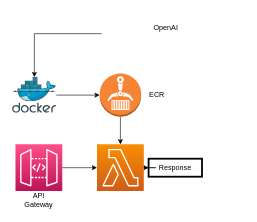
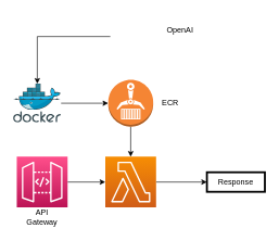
  <mxCell id="0" />
  <mxCell id="1" parent="0" />
  <mxCell id="2" style="edgeStyle=orthogonalEdgeStyle;rounded=0;orthogonalLoop=1;jettySize=auto;html=1;entryX=0.5;entryY=0;entryDx=0;entryDy=0;entryPerimeter=0;exitX=0.5;exitY=1;exitDx=0;exitDy=0;exitPerimeter=0;" edge="1" parent="1" source="9" target="6"><mxGeometry relative="1" as="geometry"><mxPoint x="200" y="180" as="sourcePoint" /></mxGeometry></mxCell>
  <mxCell id="3" style="edgeStyle=orthogonalEdgeStyle;rounded=0;orthogonalLoop=1;jettySize=auto;html=1;entryX=0;entryY=0.5;entryDx=0;entryDy=0;entryPerimeter=0;" edge="1" parent="1" source="4" target="6"><mxGeometry relative="1" as="geometry" /></mxCell>
  <mxCell id="4" value="" style="sketch=0;points=[[0,0,0],[0.25,0,0],[0.5,0,0],[0.75,0,0],[1,0,0],[0,1,0],[0.25,1,0],[0.5,1,0],[0.75,1,0],[1,1,0],[0,0.25,0],[0,0.5,0],[0,0.75,0],[1,0.25,0],[1,0.5,0],[1,0.75,0]];outlineConnect=0;fontColor=#232F3E;gradientColor=#FF4F8B;gradientDirection=north;fillColor=#BC1356;strokeColor=#ffffff;dashed=0;verticalLabelPosition=bottom;verticalAlign=top;align=center;html=1;fontSize=12;fontStyle=0;aspect=fixed;shape=mxgraph.aws4.resourceIcon;resIcon=mxgraph.aws4.api_gateway;" vertex="1" parent="1"><mxGeometry x="25.12" y="240" width="78" height="78" as="geometry" /></mxCell>
  <mxCell id="5" style="edgeStyle=orthogonalEdgeStyle;rounded=0;orthogonalLoop=1;jettySize=auto;html=1;" edge="1" parent="1" source="6" target="10"><mxGeometry relative="1" as="geometry" /></mxCell>
  <mxCell id="6" value="" style="sketch=0;points=[[0,0,0],[0.25,0,0],[0.5,0,0],[0.75,0,0],[1,0,0],[0,1,0],[0.25,1,0],[0.5,1,0],[0.75,1,0],[1,1,0],[0,0.25,0],[0,0.5,0],[0,0.75,0],[1,0.25,0],[1,0.5,0],[1,0.75,0]];outlineConnect=0;fontColor=#232F3E;gradientColor=#F78E04;gradientDirection=north;fillColor=#D05C17;strokeColor=#ffffff;dashed=0;verticalLabelPosition=bottom;verticalAlign=top;align=center;html=1;fontSize=12;fontStyle=0;aspect=fixed;shape=mxgraph.aws4.resourceIcon;resIcon=mxgraph.aws4.lambda;" vertex="1" parent="1"><mxGeometry x="161" y="240" width="78" height="78" as="geometry" /></mxCell>
  <mxCell id="7" style="edgeStyle=orthogonalEdgeStyle;rounded=0;orthogonalLoop=1;jettySize=auto;html=1;" edge="1" parent="1" source="8" target="9"><mxGeometry relative="1" as="geometry" /></mxCell>
  <mxCell id="8" value="" style="image;sketch=0;aspect=fixed;html=1;points=[];align=center;fontSize=12;image=img/lib/mscae/Docker.svg;" vertex="1" parent="1"><mxGeometry x="20" y="128.02" width="73.12" height="59.96" as="geometry" /></mxCell>
  <mxCell id="9" value="" style="outlineConnect=0;dashed=0;verticalLabelPosition=bottom;verticalAlign=top;align=center;html=1;shape=mxgraph.aws3.ecr;fillColor=#F58534;gradientColor=none;" vertex="1" parent="1"><mxGeometry x="165.5" y="122" width="69" height="72" as="geometry" /></mxCell>
- <mxCell id="10" value="Response" style="text;html=1;strokeColor=default;fillColor=none;align=center;verticalAlign=middle;whiteSpace=wrap;rounded=0;strokeWidth=3;" vertex="1" parent="1"><mxGeometry x="247" y="264" width="89" height="30" as="geometry" /></mxCell>
+ <mxCell id="10" value="Response" style="text;html=1;strokeColor=default;fillColor=none;align=center;verticalAlign=middle;whiteSpace=wrap;rounded=0;strokeWidth=3;" vertex="1" parent="1"><mxGeometry x="317" y="264" width="89" height="30" as="geometry" /></mxCell>
  <mxCell id="11" style="edgeStyle=orthogonalEdgeStyle;rounded=0;orthogonalLoop=1;jettySize=auto;html=1;" edge="1" parent="1" source="12" target="8"><mxGeometry relative="1" as="geometry" /></mxCell>
  <mxCell id="12" value="" style="shape=image;verticalLabelPosition=bottom;labelBackgroundColor=default;verticalAlign=top;aspect=fixed;imageAspect=0;image=https://static.vecteezy.com/system/resources/previews/021/495/996/original/chatgpt-openai-logo-icon-free-png.png;" vertex="1" parent="1"><mxGeometry x="168.71" y="20" width="62.58" height="71.18" as="geometry" /></mxCell>
  <mxCell id="13" value="OpenAI" style="text;html=1;strokeColor=none;fillColor=none;align=center;verticalAlign=middle;whiteSpace=wrap;rounded=0;" vertex="1" parent="1"><mxGeometry x="246.29" y="30.59" width="60" height="30" as="geometry" /></mxCell>
  <mxCell id="14" value="ECR" style="text;html=1;strokeColor=none;fillColor=none;align=center;verticalAlign=middle;whiteSpace=wrap;rounded=0;" vertex="1" parent="1"><mxGeometry x="231.29" y="143" width="60" height="30" as="geometry" /></mxCell>
  <mxCell id="15" value="API Gateway" style="text;html=1;strokeColor=none;fillColor=none;align=center;verticalAlign=middle;whiteSpace=wrap;rounded=0;" vertex="1" parent="1"><mxGeometry x="34.12" y="318" width="60" height="30" as="geometry" /></mxCell>
